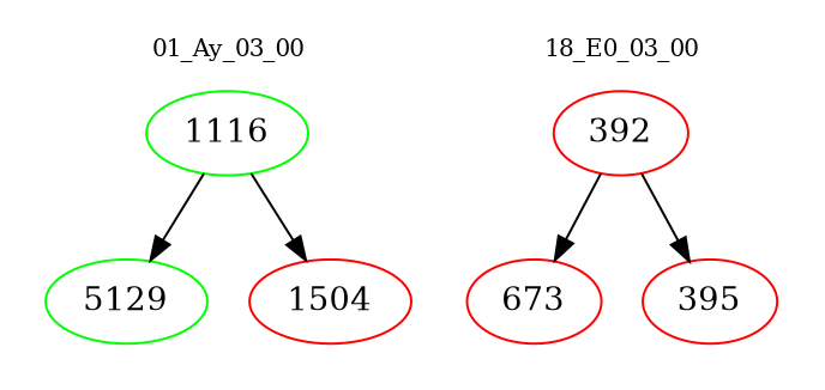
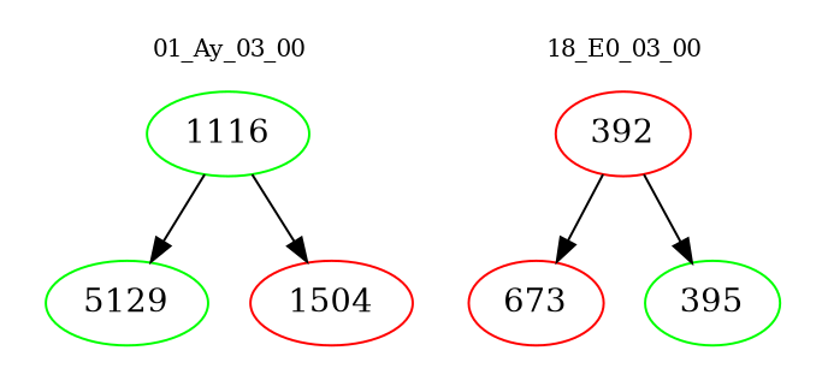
  digraph {
    node [color=green]
    edge [color=black]
    n1 [label=1116]
    n2 [label=5129]
    n3 [color=red label=1504]
    n4 [color=red label=392]
    n5 [color=red label=673]
-   n6 [color=red label=395]
+   n6 [label=395]
    subgraph cluster_1 {
      color=white
      fontsize=10
      label="01_Ay_03_00"
      n1
      n2
      n3
    }
    subgraph cluster_2 {
      color=white
      fontsize=10
      label="18_E0_03_00"
      n4
      n5
      n6
    }
    n1 -> n2
    n1 -> n3
    n4 -> n5
    n4 -> n6
  }
